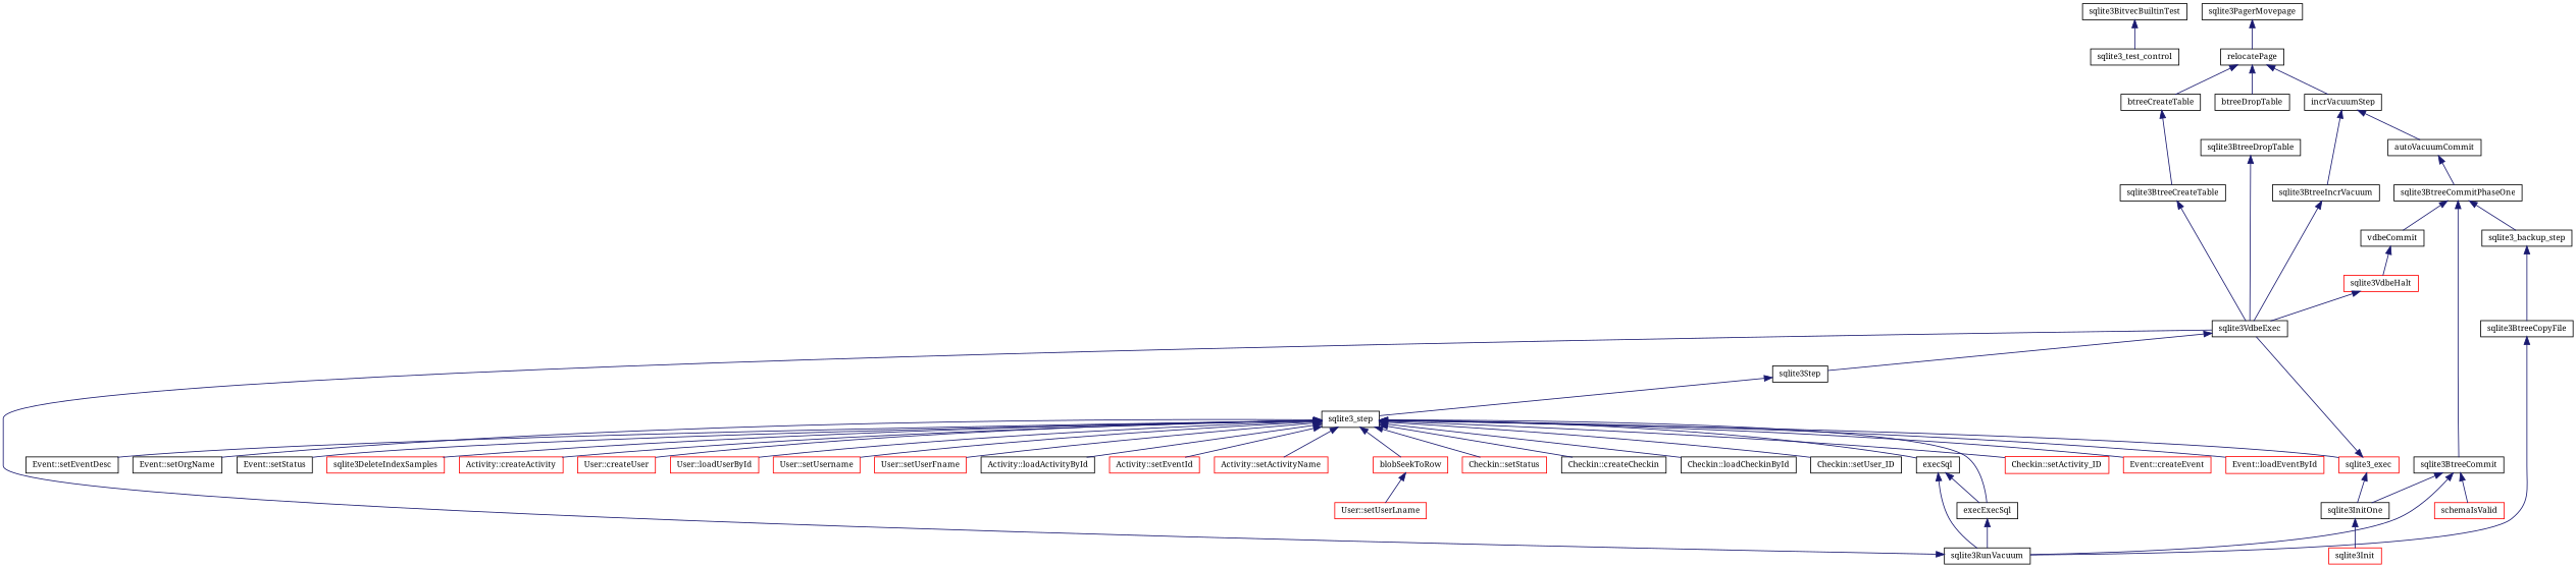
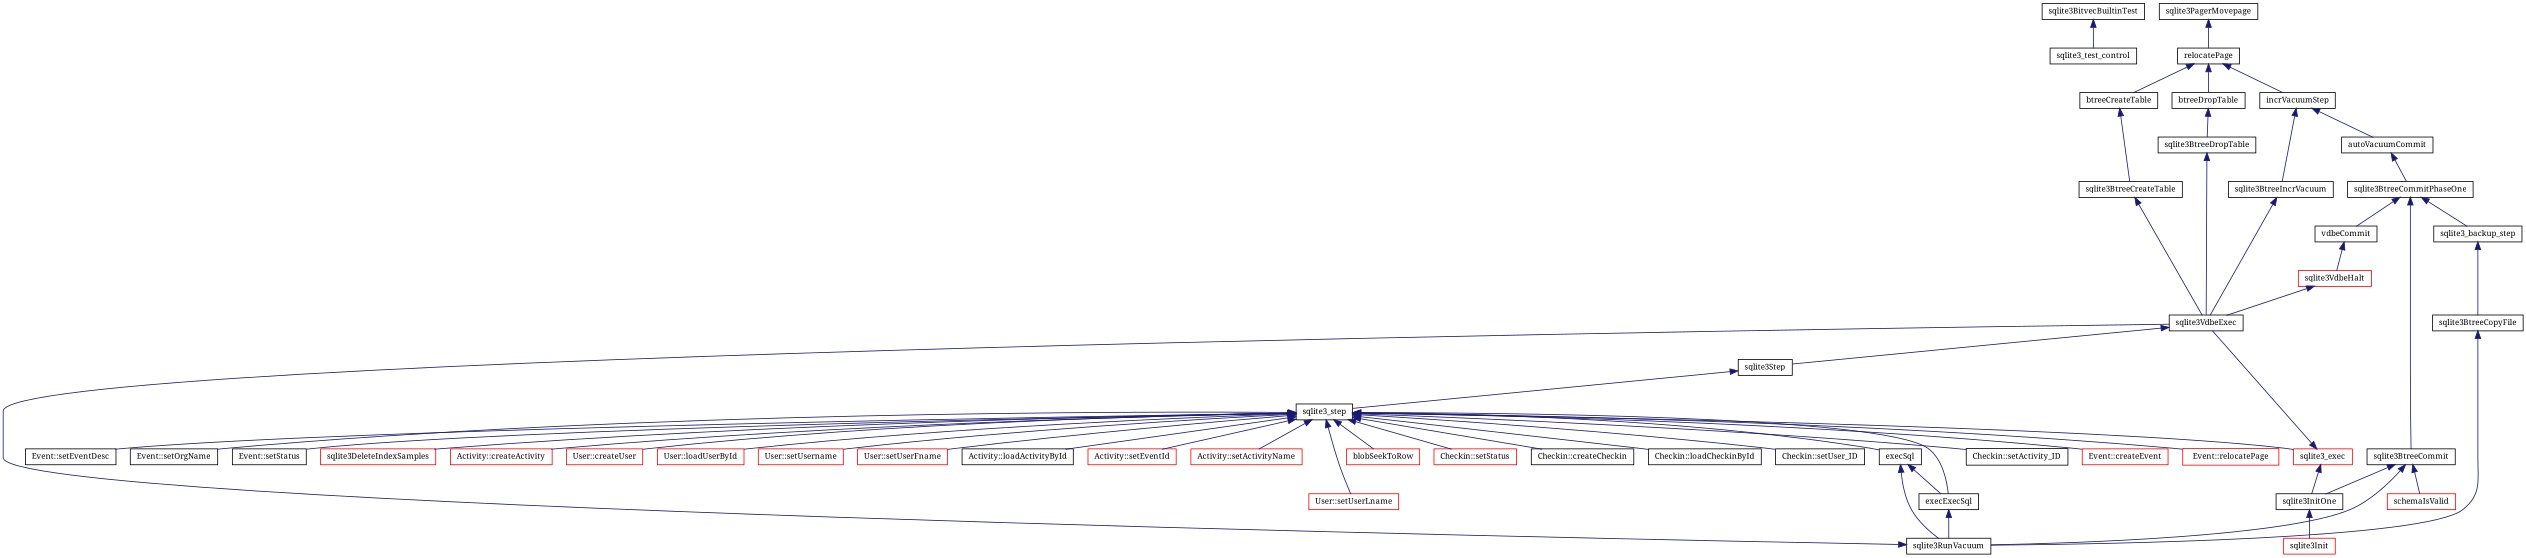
  digraph {
    fontname="Noto Serif"
    rankdir=TB
    node [color=black fillcolor=white fontname="Noto Serif" fontsize=10 shape=record style=filled]
    edge [color=midnightblue dir=back fontname="Noto Serif" fontsize=10 labelfontname=FreeSans labelfontsize=10 style=solid]
    n1 [height=0.2 label=sqlite3BitvecBuiltinTest width=0.4]
    n2 [height=0.2 label=sqlite3_test_control width=0.4]
    n3 [height=0.2 label=sqlite3PagerMovepage width=0.4]
    n4 [height=0.2 label=relocatePage width=0.4]
    n5 [height=0.2 label=incrVacuumStep width=0.4]
    n6 [height=0.2 label=btreeCreateTable width=0.4]
    n7 [height=0.2 label=btreeDropTable width=0.4]
    n8 [height=0.2 label=sqlite3BtreeIncrVacuum width=0.4]
    n9 [height=0.2 label=autoVacuumCommit width=0.4]
    n10 [height=0.2 label=sqlite3BtreeCreateTable width=0.4]
    n11 [height=0.2 label=sqlite3BtreeDropTable width=0.4]
    n12 [height=0.2 label=sqlite3VdbeExec width=0.4]
    n13 [height=0.2 label=sqlite3BtreeCommitPhaseOne width=0.4]
    n14 [height=0.2 label=sqlite3Step width=0.4]
    n15 [height=0.2 label=sqlite3_step width=0.4]
    n16 [color=red height=0.2 label="Activity::createActivity" width=0.4]
    n17 [height=0.2 label="Activity::loadActivityById" width=0.4]
    n18 [color=red height=0.2 label="Activity::setEventId" width=0.4]
    n19 [color=red height=0.2 label="Activity::setActivityName" width=0.4]
    n20 [color=red height=0.2 label="Checkin::setStatus" width=0.4]
    n21 [height=0.2 label="Checkin::createCheckin" width=0.4]
    n22 [height=0.2 label="Checkin::loadCheckinById" width=0.4]
    n23 [height=0.2 label="Checkin::setUser_ID" width=0.4]
-   n24 [color=red height=0.2 label="Checkin::setActivity_ID" width=0.4]
+   n24 [height=0.2 label="Checkin::setActivity_ID" width=0.4]
    n25 [color=red height=0.2 label="Event::createEvent" width=0.4]
-   n26 [color=red height=0.2 label="Event::loadEventById" width=0.4]
+   n26 [color=red height=0.2 label="Event::relocatePage" width=0.4]
    n27 [height=0.2 label="Event::setEventDesc" width=0.4]
    n28 [height=0.2 label="Event::setOrgName" width=0.4]
    n29 [height=0.2 label="Event::setStatus" width=0.4]
    n30 [color=red height=0.2 label=blobSeekToRow width=0.4]
    n31 [color=red height=0.2 label=sqlite3DeleteIndexSamples width=0.4]
    n32 [color=red height=0.2 label=sqlite3_exec width=0.4]
    n33 [height=0.2 label=execSql width=0.4]
    n34 [height=0.2 label=execExecSql width=0.4]
    n35 [color=red height=0.2 label="User::createUser" width=0.4]
    n36 [color=red height=0.2 label="User::loadUserById" width=0.4]
    n37 [color=red height=0.2 label="User::setUsername" width=0.4]
    n38 [color=red height=0.2 label="User::setUserFname" width=0.4]
    n39 [color=red height=0.2 label="User::setUserLname" width=0.4]
    n40 [height=0.2 label=sqlite3InitOne width=0.4]
    n41 [height=0.2 label=sqlite3RunVacuum width=0.4]
    n42 [color=red height=0.2 label=sqlite3Init width=0.4]
    n43 [height=0.2 label=sqlite3BtreeCommit width=0.4]
    n44 [height=0.2 label=sqlite3_backup_step width=0.4]
    n45 [height=0.2 label=vdbeCommit width=0.4]
    n46 [color=red height=0.2 label=schemaIsValid width=0.4]
    n47 [height=0.2 label=sqlite3BtreeCopyFile width=0.4]
    n48 [color=red height=0.2 label=sqlite3VdbeHalt width=0.4]
    n1 -> n2
    n3 -> n4
    n4 -> n5
    n4 -> n6
    n4 -> n7
    n5 -> n8
    n5 -> n9
    n6 -> n10
+   n7 -> n11
    n8 -> n12
    n9 -> n13
    n10 -> n12
    n11 -> n12
    n12 -> n14
    n13 -> n43
    n13 -> n44
    n13 -> n45
    n14 -> n15
    n15 -> n16
    n15 -> n17
    n15 -> n18
    n15 -> n19
    n15 -> n20
    n15 -> n21
    n15 -> n22
    n15 -> n23
    n15 -> n24
    n15 -> n25
    n15 -> n26
    n15 -> n27
    n15 -> n28
    n15 -> n29
    n15 -> n30
    n15 -> n31
    n15 -> n32
    n15 -> n33
    n15 -> n34
    n15 -> n35
    n15 -> n36
    n15 -> n37
    n15 -> n38
-   n30 -> n39
+   n15 -> n39
    n32 -> n12
    n32 -> n40
    n33 -> n34
    n33 -> n41
    n34 -> n41
    n40 -> n42
    n41 -> n12
    n43 -> n40
    n43 -> n41
    n43 -> n46
    n44 -> n47
    n45 -> n48
    n47 -> n41
    n48 -> n12
  }
